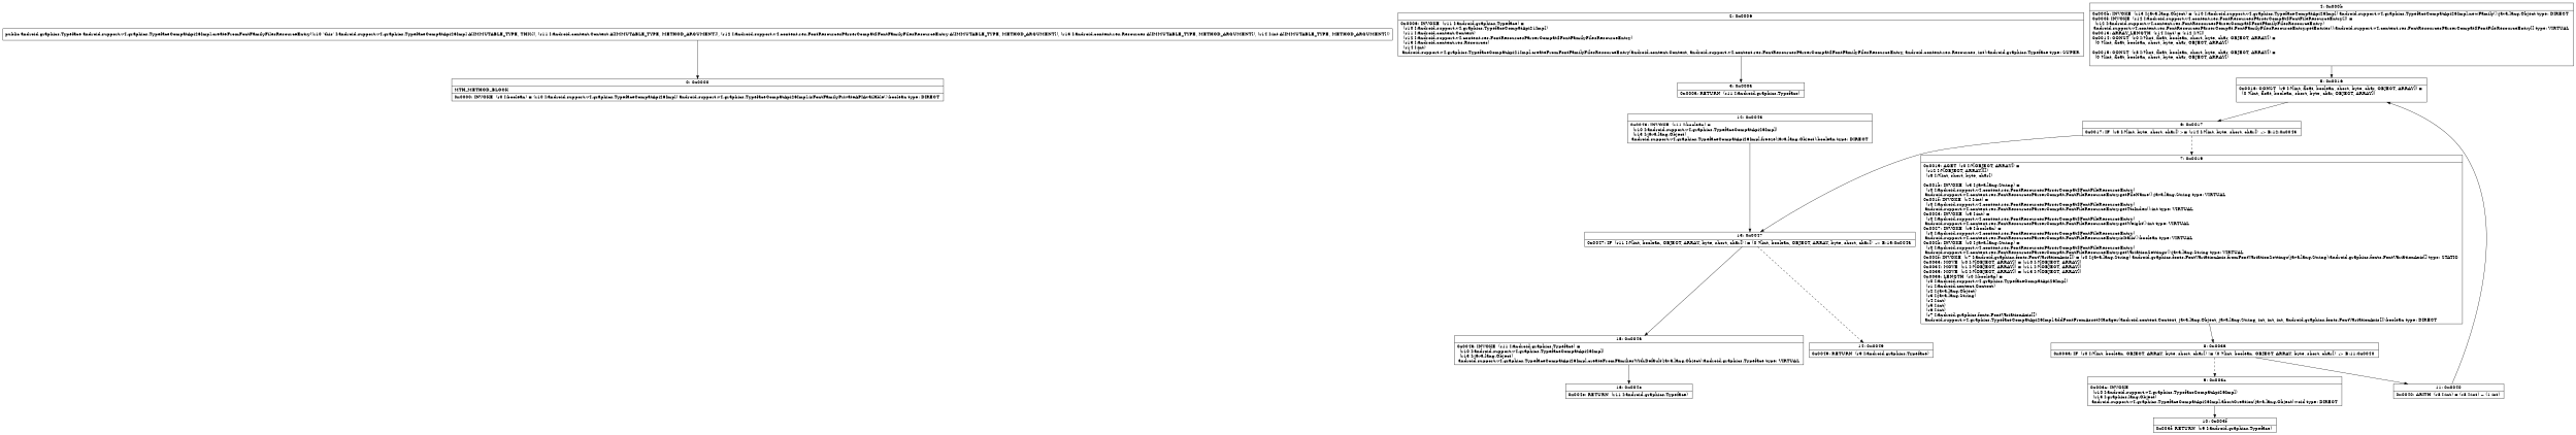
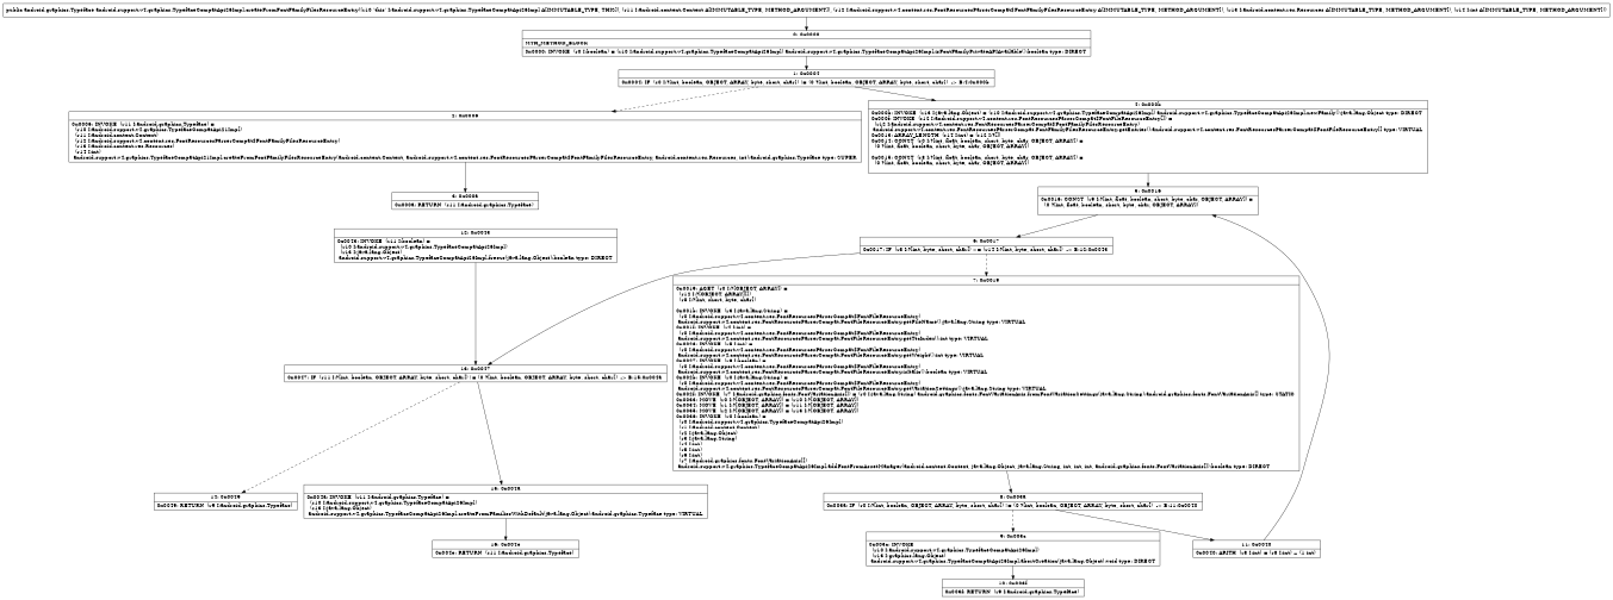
  digraph {
    node [shape=record]
    n1 [label="{0\:\ 0x0000|MTH_METHOD_BLOCK\l|0x0000: INVOKE  (r0 I:boolean) = (r10 I:android.support.v4.graphics.TypefaceCompatApi26Impl) android.support.v4.graphics.TypefaceCompatApi26Impl.isFontFamilyPrivateAPIAvailable():boolean type: DIRECT \l}"]
+   n2 [label="{1\:\ 0x0004|0x0004: IF  (r0 I:?[int, boolean, OBJECT, ARRAY, byte, short, char]) != (0 ?[int, boolean, OBJECT, ARRAY, byte, short, char])  \-\> B:4:0x000b \l}"]
    n3 [label="{2\:\ 0x0006|0x0006: INVOKE  (r11 I:android.graphics.Typeface) = \l  (r10 I:android.support.v4.graphics.TypefaceCompatApi21Impl)\l  (r11 I:android.content.Context)\l  (r12 I:android.support.v4.content.res.FontResourcesParserCompat$FontFamilyFilesResourceEntry)\l  (r13 I:android.content.res.Resources)\l  (r14 I:int)\l android.support.v4.graphics.TypefaceCompatApi21Impl.createFromFontFamilyFilesResourceEntry(android.content.Context, android.support.v4.content.res.FontResourcesParserCompat$FontFamilyFilesResourceEntry, android.content.res.Resources, int):android.graphics.Typeface type: SUPER \l}"]
    n4 [label="{4\:\ 0x000b|0x000b: INVOKE  (r13 I:java.lang.Object) = (r10 I:android.support.v4.graphics.TypefaceCompatApi26Impl) android.support.v4.graphics.TypefaceCompatApi26Impl.newFamily():java.lang.Object type: DIRECT \l0x000f: INVOKE  (r12 I:android.support.v4.content.res.FontResourcesParserCompat$FontFileResourceEntry[]) = \l  (r12 I:android.support.v4.content.res.FontResourcesParserCompat$FontFamilyFilesResourceEntry)\l android.support.v4.content.res.FontResourcesParserCompat.FontFamilyFilesResourceEntry.getEntries():android.support.v4.content.res.FontResourcesParserCompat$FontFileResourceEntry[] type: VIRTUAL \l0x0013: ARRAY_LENGTH  (r14 I:int) = (r12 I:?[]) \l0x0014: CONST  (r0 I:?[int, float, boolean, short, byte, char, OBJECT, ARRAY]) = \l  (0 ?[int, float, boolean, short, byte, char, OBJECT, ARRAY])\l \l0x0015: CONST  (r8 I:?[int, float, boolean, short, byte, char, OBJECT, ARRAY]) = \l  (0 ?[int, float, boolean, short, byte, char, OBJECT, ARRAY])\l \l}"]
    n5 [label="{3\:\ 0x000a|0x000a: RETURN  (r11 I:android.graphics.Typeface) \l}"]
    n6 [label="{5\:\ 0x0016|0x0016: CONST  (r9 I:?[int, float, boolean, short, byte, char, OBJECT, ARRAY]) = \l  (0 ?[int, float, boolean, short, byte, char, OBJECT, ARRAY])\l \l}"]
    n7 [label="{6\:\ 0x0017|0x0017: IF  (r8 I:?[int, byte, short, char]) \>= (r14 I:?[int, byte, short, char])  \-\> B:12:0x0043 \l}"]
-   n8 [label="{7\:\ 0x0019|0x0019: AGET  (r0 I:?[OBJECT, ARRAY]) = \l  (r12 I:?[OBJECT, ARRAY][])\l  (r8 I:?[int, short, byte, char])\l \l0x001b: INVOKE  (r3 I:java.lang.String) = \l  (r0 I:android.support.v4.content.res.FontResourcesParserCompat$FontFileResourceEntry)\l android.support.v4.content.res.FontResourcesParserCompat.FontFileResourceEntry.getFileName():java.lang.String type: VIRTUAL \l0x001f: INVOKE  (r4 I:int) = \l  (r0 I:android.support.v4.content.res.FontResourcesParserCompat$FontFileResourceEntry)\l android.support.v4.content.res.FontResourcesParserCompat.FontFileResourceEntry.getTtcIndex():int type: VIRTUAL \l0x0023: INVOKE  (r5 I:int) = \l  (r0 I:android.support.v4.content.res.FontResourcesParserCompat$FontFileResourceEntry)\l android.support.v4.content.res.FontResourcesParserCompat.FontFileResourceEntry.getWeight():int type: VIRTUAL \l0x0027: INVOKE  (r6 I:boolean) = \l  (r0 I:android.support.v4.content.res.FontResourcesParserCompat$FontFileResourceEntry)\l android.support.v4.content.res.FontResourcesParserCompat.FontFileResourceEntry.isItalic():boolean type: VIRTUAL \l0x002b: INVOKE  (r0 I:java.lang.String) = \l  (r0 I:android.support.v4.content.res.FontResourcesParserCompat$FontFileResourceEntry)\l android.support.v4.content.res.FontResourcesParserCompat.FontFileResourceEntry.getVariationSettings():java.lang.String type: VIRTUAL \l0x002f: INVOKE  (r7 I:android.graphics.fonts.FontVariationAxis[]) = (r0 I:java.lang.String) android.graphics.fonts.FontVariationAxis.fromFontVariationSettings(java.lang.String):android.graphics.fonts.FontVariationAxis[] type: STATIC \l0x0033: MOVE  (r0 I:?[OBJECT, ARRAY]) = (r10 I:?[OBJECT, ARRAY]) \l0x0034: MOVE  (r1 I:?[OBJECT, ARRAY]) = (r11 I:?[OBJECT, ARRAY]) \l0x0035: MOVE  (r2 I:?[OBJECT, ARRAY]) = (r13 I:?[OBJECT, ARRAY]) \l0x0036: LENGTH  (r0 I:boolean) = \l  (r0 I:android.support.v4.graphics.TypefaceCompatApi26Impl)\l  (r1 I:android.content.Context)\l  (r2 I:java.lang.Object)\l  (r3 I:java.lang.String)\l  (r4 I:int)\l  (r5 I:int)\l  (r6 I:int)\l  (r7 I:android.graphics.fonts.FontVariationAxis[])\l android.support.v4.graphics.TypefaceCompatApi26Impl.addFontFromAssetManager(android.content.Context, java.lang.Object, java.lang.String, int, int, int, android.graphics.fonts.FontVariationAxis[]):boolean type: DIRECT \l}"]
+   n8 [label="{7\:\ 0x0019|0x0019: AGET  (r0 I:?[OBJECT, ARRAY]) = \l  (r12 I:?[OBJECT, ARRAY][])\l  (r8 I:?[int, short, byte, char])\l \l0x001b: INVOKE  (r3 I:java.lang.String) = \l  (r0 I:android.support.v4.content.res.FontResourcesParserCompat$FontFileResourceEntry)\l android.support.v4.content.res.FontResourcesParserCompat.FontFileResourceEntry.getFileName():java.lang.String type: VIRTUAL \l0x001f: INVOKE  (r4 I:int) = \l  (r0 I:android.support.v4.content.res.FontResourcesParserCompat$FontFileResourceEntry)\l android.support.v4.content.res.FontResourcesParserCompat.FontFileResourceEntry.getTtcIndex():int type: VIRTUAL \l0x0023: INVOKE  (r5 I:int) = \l  (r0 I:android.support.v4.content.res.FontResourcesParserCompat$FontFileResourceEntry)\l android.support.v4.content.res.FontResourcesParserCompat.FontFileResourceEntry.getWeight():int type: VIRTUAL \l0x0027: INVOKE  (r6 I:boolean) = \l  (r0 I:android.support.v4.content.res.FontResourcesParserCompat$FontFileResourceEntry)\l android.support.v4.content.res.FontResourcesParserCompat.FontFileResourceEntry.isItalic():boolean type: VIRTUAL \l0x002b: INVOKE  (r0 I:java.lang.String) = \l  (r0 I:android.support.v4.content.res.FontResourcesParserCompat$FontFileResourceEntry)\l android.support.v4.content.res.FontResourcesParserCompat.FontFileResourceEntry.getVariationSettings():java.lang.String type: VIRTUAL \l0x002f: INVOKE  (r7 I:android.graphics.fonts.FontVariationAxis[]) = (r0 I:java.lang.String) android.graphics.fonts.FontVariationAxis.fromFontVariationSettings(java.lang.String):android.graphics.fonts.FontVariationAxis[] type: STATIC \l0x0033: MOVE  (r0 I:?[OBJECT, ARRAY]) = (r10 I:?[OBJECT, ARRAY]) \l0x0034: MOVE  (r1 I:?[OBJECT, ARRAY]) = (r11 I:?[OBJECT, ARRAY]) \l0x0035: MOVE  (r2 I:?[OBJECT, ARRAY]) = (r13 I:?[OBJECT, ARRAY]) \l0x0036: INVOKE  (r0 I:boolean) = \l  (r0 I:android.support.v4.graphics.TypefaceCompatApi26Impl)\l  (r1 I:android.content.Context)\l  (r2 I:java.lang.Object)\l  (r3 I:java.lang.String)\l  (r4 I:int)\l  (r5 I:int)\l  (r6 I:int)\l  (r7 I:android.graphics.fonts.FontVariationAxis[])\l android.support.v4.graphics.TypefaceCompatApi26Impl.addFontFromAssetManager(android.content.Context, java.lang.Object, java.lang.String, int, int, int, android.graphics.fonts.FontVariationAxis[]):boolean type: DIRECT \l}"]
    n9 [label="{13\:\ 0x0047|0x0047: IF  (r11 I:?[int, boolean, OBJECT, ARRAY, byte, short, char]) != (0 ?[int, boolean, OBJECT, ARRAY, byte, short, char])  \-\> B:15:0x004a \l}"]
    n10 [label="{8\:\ 0x003a|0x003a: IF  (r0 I:?[int, boolean, OBJECT, ARRAY, byte, short, char]) != (0 ?[int, boolean, OBJECT, ARRAY, byte, short, char])  \-\> B:11:0x0040 \l}"]
    n11 [label="{12\:\ 0x0043|0x0043: INVOKE  (r11 I:boolean) = \l  (r10 I:android.support.v4.graphics.TypefaceCompatApi26Impl)\l  (r13 I:java.lang.Object)\l android.support.v4.graphics.TypefaceCompatApi26Impl.freeze(java.lang.Object):boolean type: DIRECT \l}"]
    n12 [label="{9\:\ 0x003c|0x003c: INVOKE  \l  (r10 I:android.support.v4.graphics.TypefaceCompatApi26Impl)\l  (r13 I:graphics.lang.Object)\l android.support.v4.graphics.TypefaceCompatApi26Impl.abortCreation(java.lang.Object):void type: DIRECT \l}"]
    n13 [label="{11\:\ 0x0040|0x0040: ARITH  (r8 I:int) = (r8 I:int) + (1 int) \l}"]
    n14 [label="{10\:\ 0x003f|0x003f: RETURN  (r9 I:android.graphics.Typeface) \l}"]
    n15 [label="{14\:\ 0x0049|0x0049: RETURN  (r9 I:android.graphics.Typeface) \l}"]
    n16 [label="{15\:\ 0x004a|0x004a: INVOKE  (r11 I:android.graphics.Typeface) = \l  (r10 I:android.support.v4.graphics.TypefaceCompatApi26Impl)\l  (r13 I:java.lang.Object)\l android.support.v4.graphics.TypefaceCompatApi26Impl.createFromFamiliesWithDefault(java.lang.Object):android.graphics.Typeface type: VIRTUAL \l}"]
    n17 [label="{16\:\ 0x004e|0x004e: RETURN  (r11 I:android.graphics.Typeface) \l}"]
    n18 [label="{public android.graphics.Typeface android.support.v4.graphics.TypefaceCompatApi26Impl.createFromFontFamilyFilesResourceEntry((r10 'this' I:android.support.v4.graphics.TypefaceCompatApi26Impl A[IMMUTABLE_TYPE, THIS]), (r11 I:android.content.Context A[IMMUTABLE_TYPE, METHOD_ARGUMENT]), (r12 I:android.support.v4.content.res.FontResourcesParserCompat$FontFamilyFilesResourceEntry A[IMMUTABLE_TYPE, METHOD_ARGUMENT]), (r13 I:android.content.res.Resources A[IMMUTABLE_TYPE, METHOD_ARGUMENT]), (r14 I:int A[IMMUTABLE_TYPE, METHOD_ARGUMENT])) }"]
+   n1 -> n2
+   n2 -> n3 [style=dashed]
+   n2 -> n4
    n3 -> n5
    n4 -> n6
    n6 -> n7
    n7 -> n8 [style=dashed]
    n7 -> n9
    n8 -> n10
    n9 -> n15 [style=dashed]
    n9 -> n16
    n10 -> n12 [style=dashed]
    n10 -> n13
    n11 -> n9
    n12 -> n14
    n13 -> n6
    n16 -> n17
    n18 -> n1
  }
